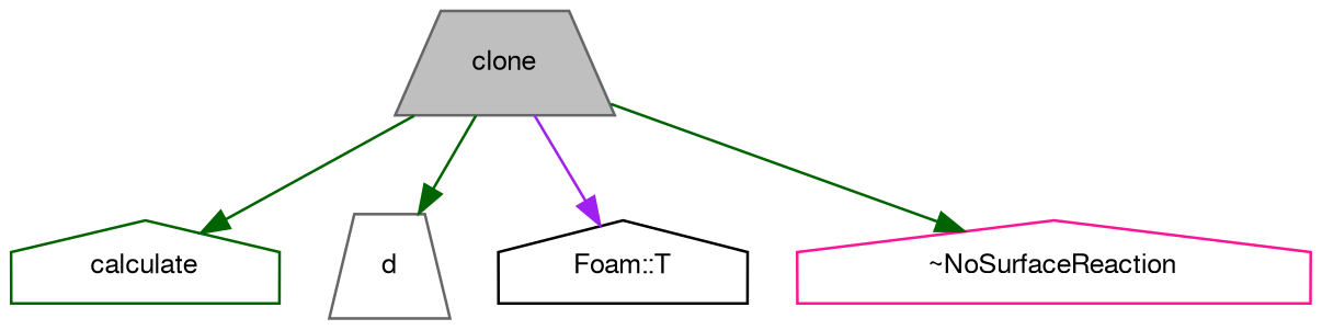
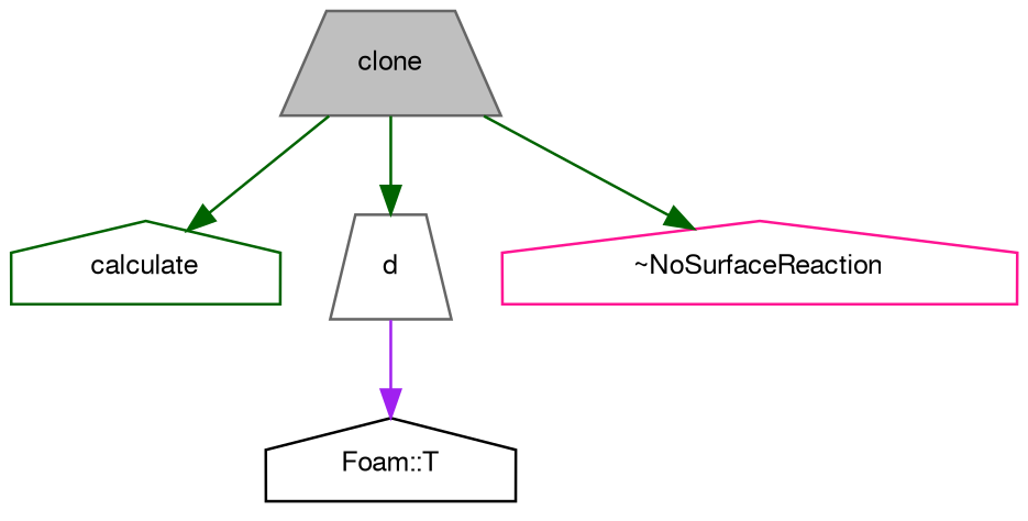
  digraph {
    rankdir=TB
    node [color=gray40 fontname=FreeSans fontsize=10 shape=house]
    edge [color=darkgreen fontname=FreeSans fontsize=10 labelfontname=FreeSans labelfontsize=10 style=solid]
    n1 [fillcolor=grey75 fontcolor=black height=0.2 label=clone shape=trapezium style=filled width=0.4]
    n2 [color=darkgreen height=0.2 label=calculate width=0.4]
    n3 [height=0.2 label=d shape=trapezium width=0.4]
    n4 [color=black height=0.2 label="Foam::T" width=0.4]
    n5 [color=deeppink height=0.2 label="~NoSurfaceReaction" width=0.4]
    n1 -> n2
    n1 -> n3
-   n1 -> n4 [color=purple]
+   n3 -> n4 [color=purple]
    n1 -> n5
  }
